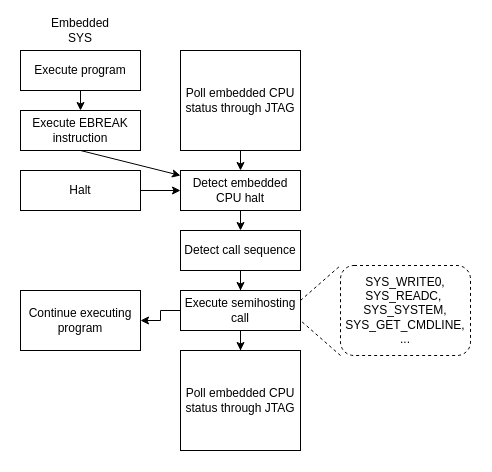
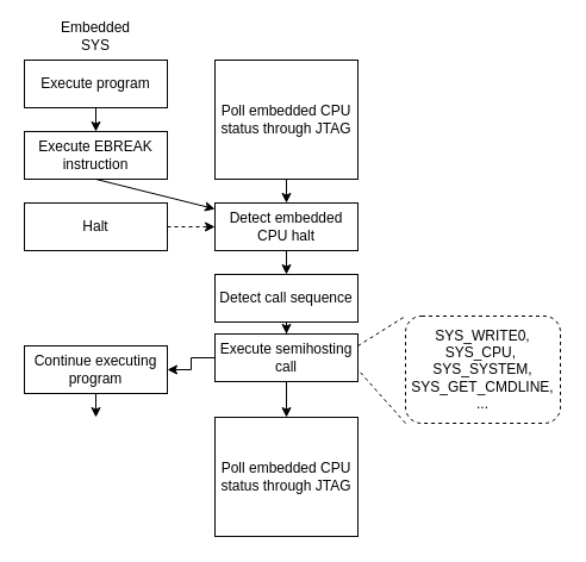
  <mxCell id="0" />
  <mxCell id="1" parent="0" />
  <mxCell id="2" value="Execute program" style="rounded=0;whiteSpace=wrap;html=1;" parent="1" vertex="1"><mxGeometry x="20" y="50" width="120" height="40" as="geometry" /></mxCell>
  <mxCell id="3" value="Execute EBREAK instruction" style="rounded=0;whiteSpace=wrap;html=1;" parent="1" vertex="1"><mxGeometry x="20" y="110" width="120" height="40" as="geometry" /></mxCell>
- <mxCell id="4" value="" style="edgeStyle=orthogonalEdgeStyle;rounded=0;orthogonalLoop=1;jettySize=auto;html=1;" parent="1" source="5" target="8" edge="1"><mxGeometry relative="1" as="geometry" /></mxCell>
+ <mxCell id="4" value="" style="edgeStyle=orthogonalEdgeStyle;rounded=0;orthogonalLoop=1;jettySize=auto;html=1;dashed=1;" parent="1" source="5" target="8" edge="1"><mxGeometry relative="1" as="geometry" /></mxCell>
  <mxCell id="5" value="Halt" style="rounded=0;whiteSpace=wrap;html=1;" parent="1" vertex="1"><mxGeometry x="20" y="170" width="120" height="40" as="geometry" /></mxCell>
  <mxCell id="6" value="" style="endArrow=classic;html=1;exitX=0.5;exitY=1;exitDx=0;exitDy=0;entryX=0.5;entryY=0;entryDx=0;entryDy=0;" parent="1" source="2" target="3" edge="1"><mxGeometry width="50" height="50" relative="1" as="geometry"><mxPoint x="-170" y="210" as="sourcePoint" /><mxPoint x="-120" y="160" as="targetPoint" /></mxGeometry></mxCell>
  <mxCell id="7" value="" style="endArrow=classic;html=1;exitX=0.5;exitY=1;exitDx=0;exitDy=0;" parent="1" source="3" target="8" edge="1"><mxGeometry width="50" height="50" relative="1" as="geometry"><mxPoint x="-150" y="320" as="sourcePoint" /><mxPoint x="-100" y="270" as="targetPoint" /></mxGeometry></mxCell>
  <mxCell id="8" value="Detect embedded CPU halt" style="rounded=0;whiteSpace=wrap;html=1;" parent="1" vertex="1"><mxGeometry x="180" y="170" width="120" height="40" as="geometry" /></mxCell>
  <mxCell id="9" value="Embedded SYS" style="text;html=1;strokeColor=none;fillColor=none;align=center;verticalAlign=middle;whiteSpace=wrap;rounded=0;" parent="1" vertex="1"><mxGeometry x="60" y="20" width="40" height="20" as="geometry" /></mxCell>
  <mxCell id="10" value="" style="endArrow=classic;html=1;exitX=0.5;exitY=1;exitDx=0;exitDy=0;entryX=0.5;entryY=0;entryDx=0;entryDy=0;" parent="1" source="8" edge="1"><mxGeometry width="50" height="50" relative="1" as="geometry"><mxPoint x="40" y="330" as="sourcePoint" /><mxPoint x="240" y="230" as="targetPoint" /></mxGeometry></mxCell>
  <mxCell id="11" value="" style="edgeStyle=orthogonalEdgeStyle;rounded=0;orthogonalLoop=1;jettySize=auto;html=1;" parent="1" source="12" target="15" edge="1"><mxGeometry relative="1" as="geometry" /></mxCell>
  <mxCell id="12" value="Detect call sequence" style="rounded=0;whiteSpace=wrap;html=1;" parent="1" vertex="1"><mxGeometry x="180" y="230" width="120" height="40" as="geometry" /></mxCell>
  <mxCell id="13" value="" style="edgeStyle=orthogonalEdgeStyle;rounded=0;orthogonalLoop=1;jettySize=auto;html=1;" parent="1" source="15" target="16" edge="1"><mxGeometry relative="1" as="geometry" /></mxCell>
  <mxCell id="14" value="" style="edgeStyle=orthogonalEdgeStyle;rounded=0;orthogonalLoop=1;jettySize=auto;html=1;" parent="1" source="15" target="23" edge="1"><mxGeometry relative="1" as="geometry" /></mxCell>
- <mxCell id="15" value="Execute semihosting call" style="rounded=0;whiteSpace=wrap;html=1;" parent="1" vertex="1"><mxGeometry x="180" y="290" width="120" height="40" as="geometry" /></mxCell>
- <mxCell id="16" value="Continue executing program" style="rounded=0;whiteSpace=wrap;html=1;" parent="1" vertex="1"><mxGeometry x="20" y="290" width="120" height="60" as="geometry" /></mxCell>
+ <mxCell id="15" value="Execute semihosting call" style="rounded=0;whiteSpace=wrap;html=1;" parent="1" vertex="1"><mxGeometry x="180" y="280" width="120" height="40" as="geometry" /></mxCell>
+ <mxCell id="16" value="Continue executing program" style="rounded=0;whiteSpace=wrap;html=1;" parent="1" vertex="1"><mxGeometry x="20" y="290" width="120" height="40" as="geometry" /></mxCell>
  <mxCell id="17" value="" style="endArrow=classic;html=1;exitX=0.5;exitY=1;exitDx=0;exitDy=0;" parent="1" source="16" edge="1"><mxGeometry width="50" height="50" relative="1" as="geometry"><mxPoint x="-30" y="370" as="sourcePoint" /><mxPoint x="80" y="350" as="targetPoint" /></mxGeometry></mxCell>
- <mxCell id="18" value="SYS_WRITE0, SYS_READC,&amp;nbsp; SYS_SYSTEM, SYS_GET_CMDLINE, ..." style="rounded=1;whiteSpace=wrap;html=1;dashed=1;strokeColor=#000000;" parent="1" vertex="1"><mxGeometry x="340" y="265" width="130" height="90" as="geometry" /></mxCell>
+ <mxCell id="18" value="SYS_WRITE0, SYS_CPU,&amp;nbsp; SYS_SYSTEM, SYS_GET_CMDLINE, ..." style="rounded=1;whiteSpace=wrap;html=1;dashed=1;strokeColor=#000000;" parent="1" vertex="1"><mxGeometry x="340" y="265" width="130" height="90" as="geometry" /></mxCell>
  <mxCell id="19" value="" style="endArrow=none;dashed=1;html=1;exitX=1;exitY=0.25;exitDx=0;exitDy=0;entryX=0;entryY=0;entryDx=0;entryDy=0;" parent="1" source="15" target="18" edge="1"><mxGeometry width="50" height="50" relative="1" as="geometry"><mxPoint x="260" y="470" as="sourcePoint" /><mxPoint x="330" y="280" as="targetPoint" /></mxGeometry></mxCell>
  <mxCell id="20" value="" style="endArrow=none;dashed=1;html=1;entryX=1;entryY=0.75;entryDx=0;entryDy=0;exitX=0;exitY=1;exitDx=0;exitDy=0;" parent="1" source="18" target="15" edge="1"><mxGeometry width="50" height="50" relative="1" as="geometry"><mxPoint x="280" y="410" as="sourcePoint" /><mxPoint x="330" y="360" as="targetPoint" /></mxGeometry></mxCell>
  <mxCell id="21" value="" style="edgeStyle=orthogonalEdgeStyle;rounded=0;orthogonalLoop=1;jettySize=auto;html=1;" parent="1" source="22" edge="1"><mxGeometry relative="1" as="geometry"><mxPoint x="240" y="170" as="targetPoint" /></mxGeometry></mxCell>
  <mxCell id="22" value="Poll embedded CPU status through JTAG" style="rounded=0;whiteSpace=wrap;html=1;" parent="1" vertex="1"><mxGeometry x="180" y="50" width="120" height="100" as="geometry" /></mxCell>
  <mxCell id="23" value="Poll embedded CPU status through JTAG" style="rounded=0;whiteSpace=wrap;html=1;" parent="1" vertex="1"><mxGeometry x="180" y="350" width="120" height="100" as="geometry" /></mxCell>
